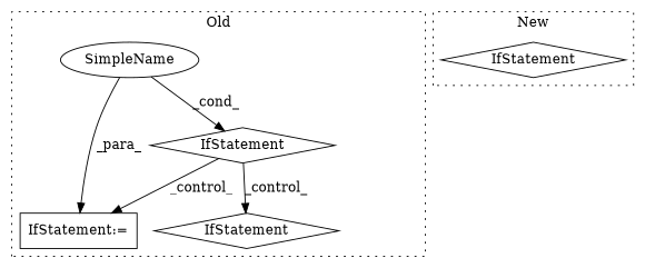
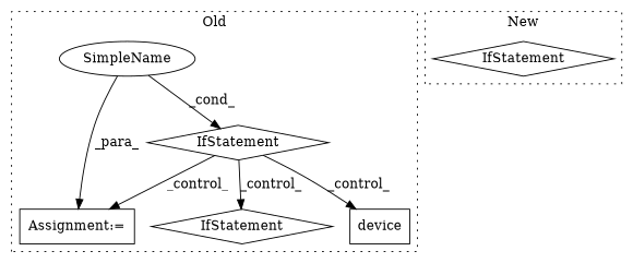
  digraph {
    node [a=25 l="4,2" shape=diamond]
-   n2 [a=7 l=1 label="IfStatement:=" s=513 shape=box]
+   n1 [a=32 l="7,1" label=device s="520,548" shape=box]
+   n2 [a=7 l=1 label="Assignment:=" s=513 shape=box]
    n3 [label=IfStatement s="462,495"]
    n4 [a=42 label=SimpleName shape=ellipse l=""]
    n5 [l=3 label=IfStatement s=531]
    n6 [label=IfStatement s="426,435"]
    subgraph cluster_1 {
      label=Old
      style=dotted
+     n1
      n2
      n3
      n4
      n5
    }
    subgraph cluster_2 {
      label=New
      style=dotted
      n6
    }
+   n3 -> n1 [label=_control_]
    n3 -> n2 [label=_control_]
    n3 -> n5 [label=_control_]
    n4 -> n2 [label=_para_]
    n4 -> n3 [label=_cond_]
  }
